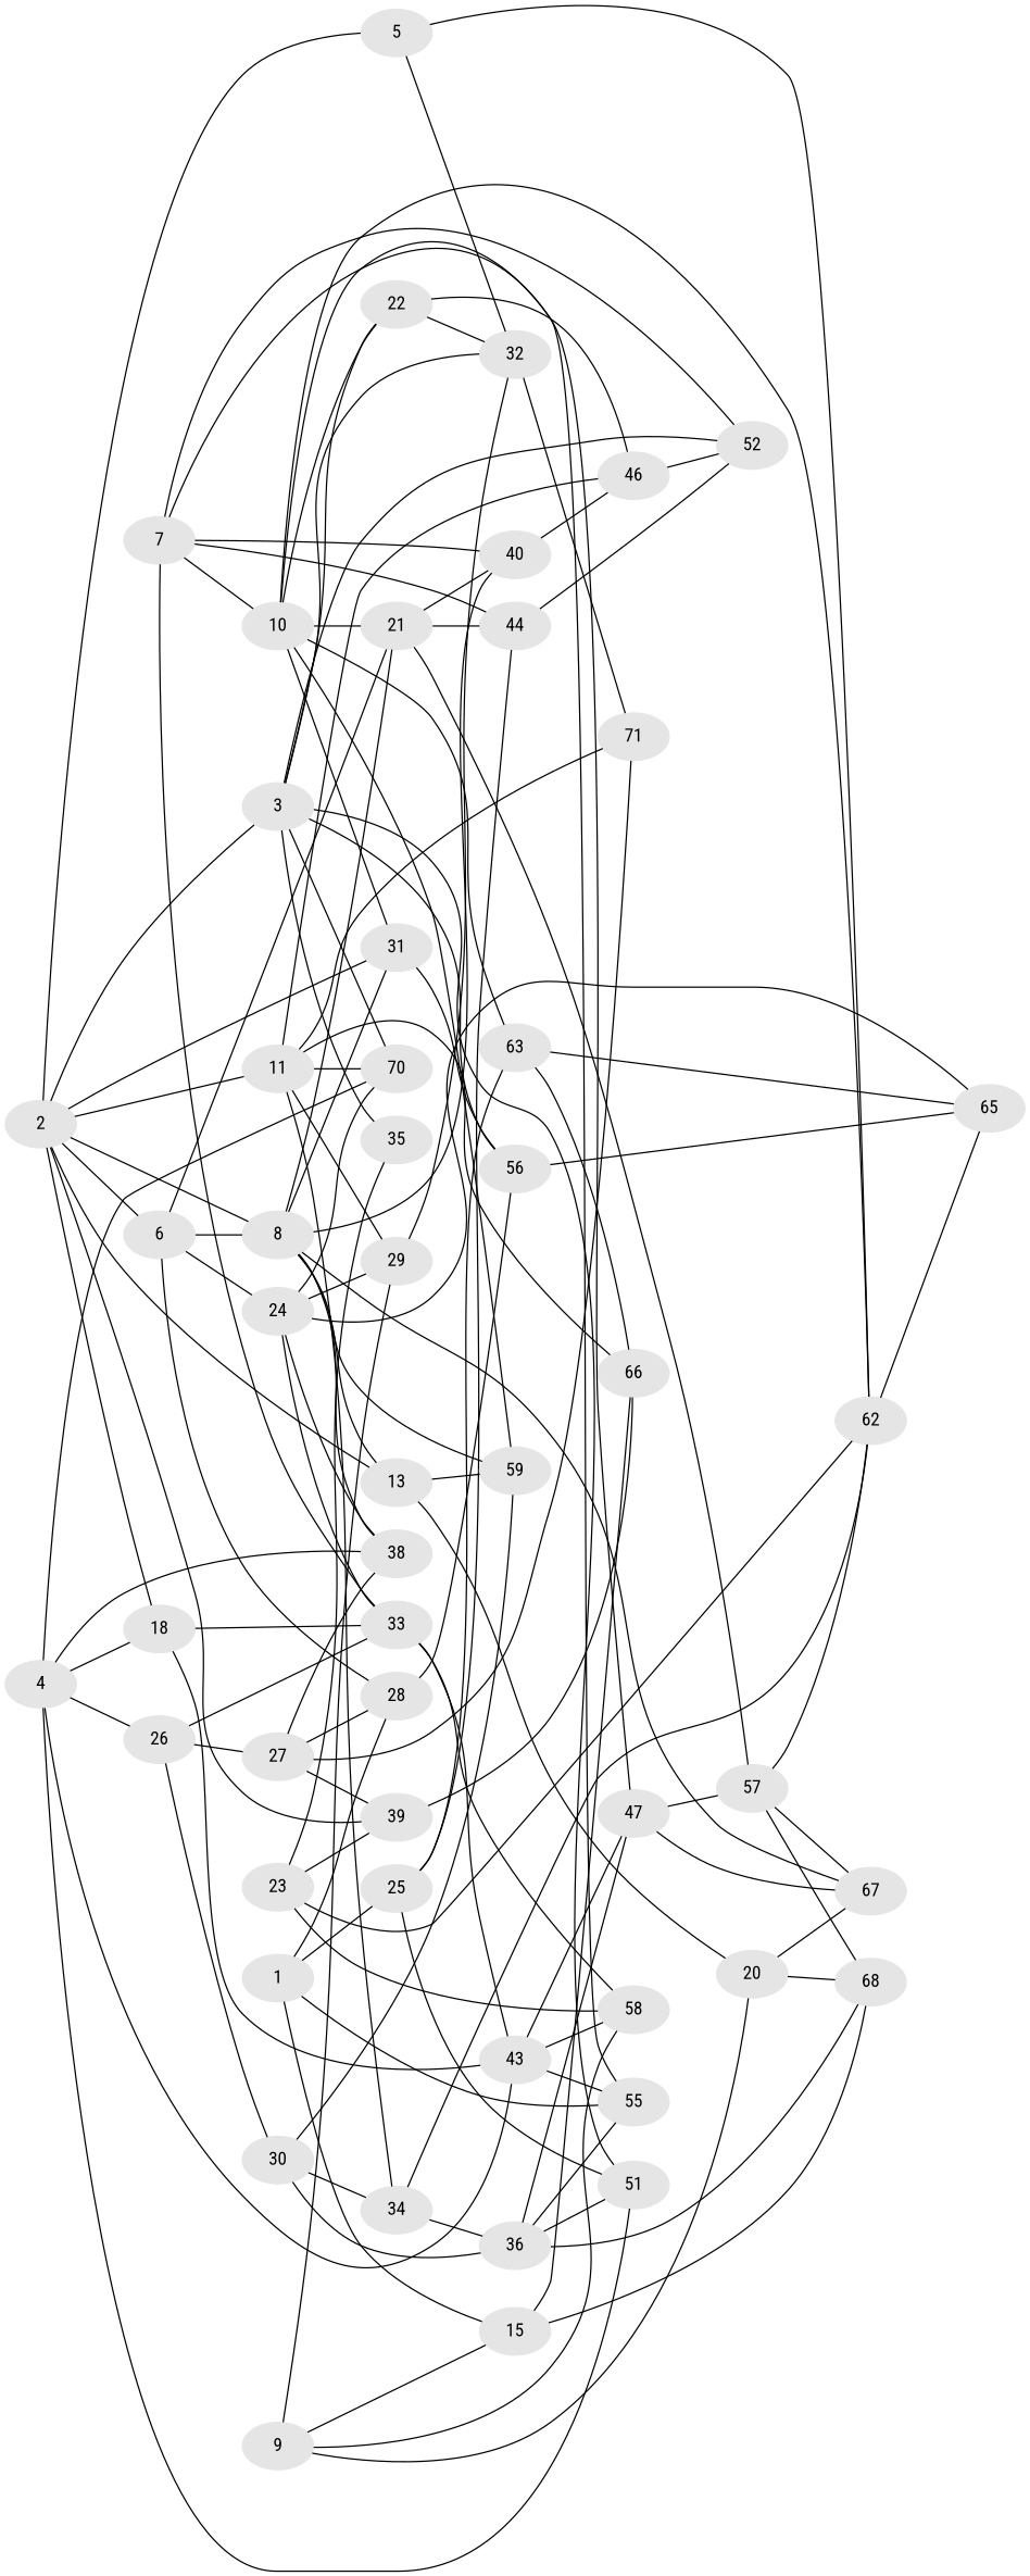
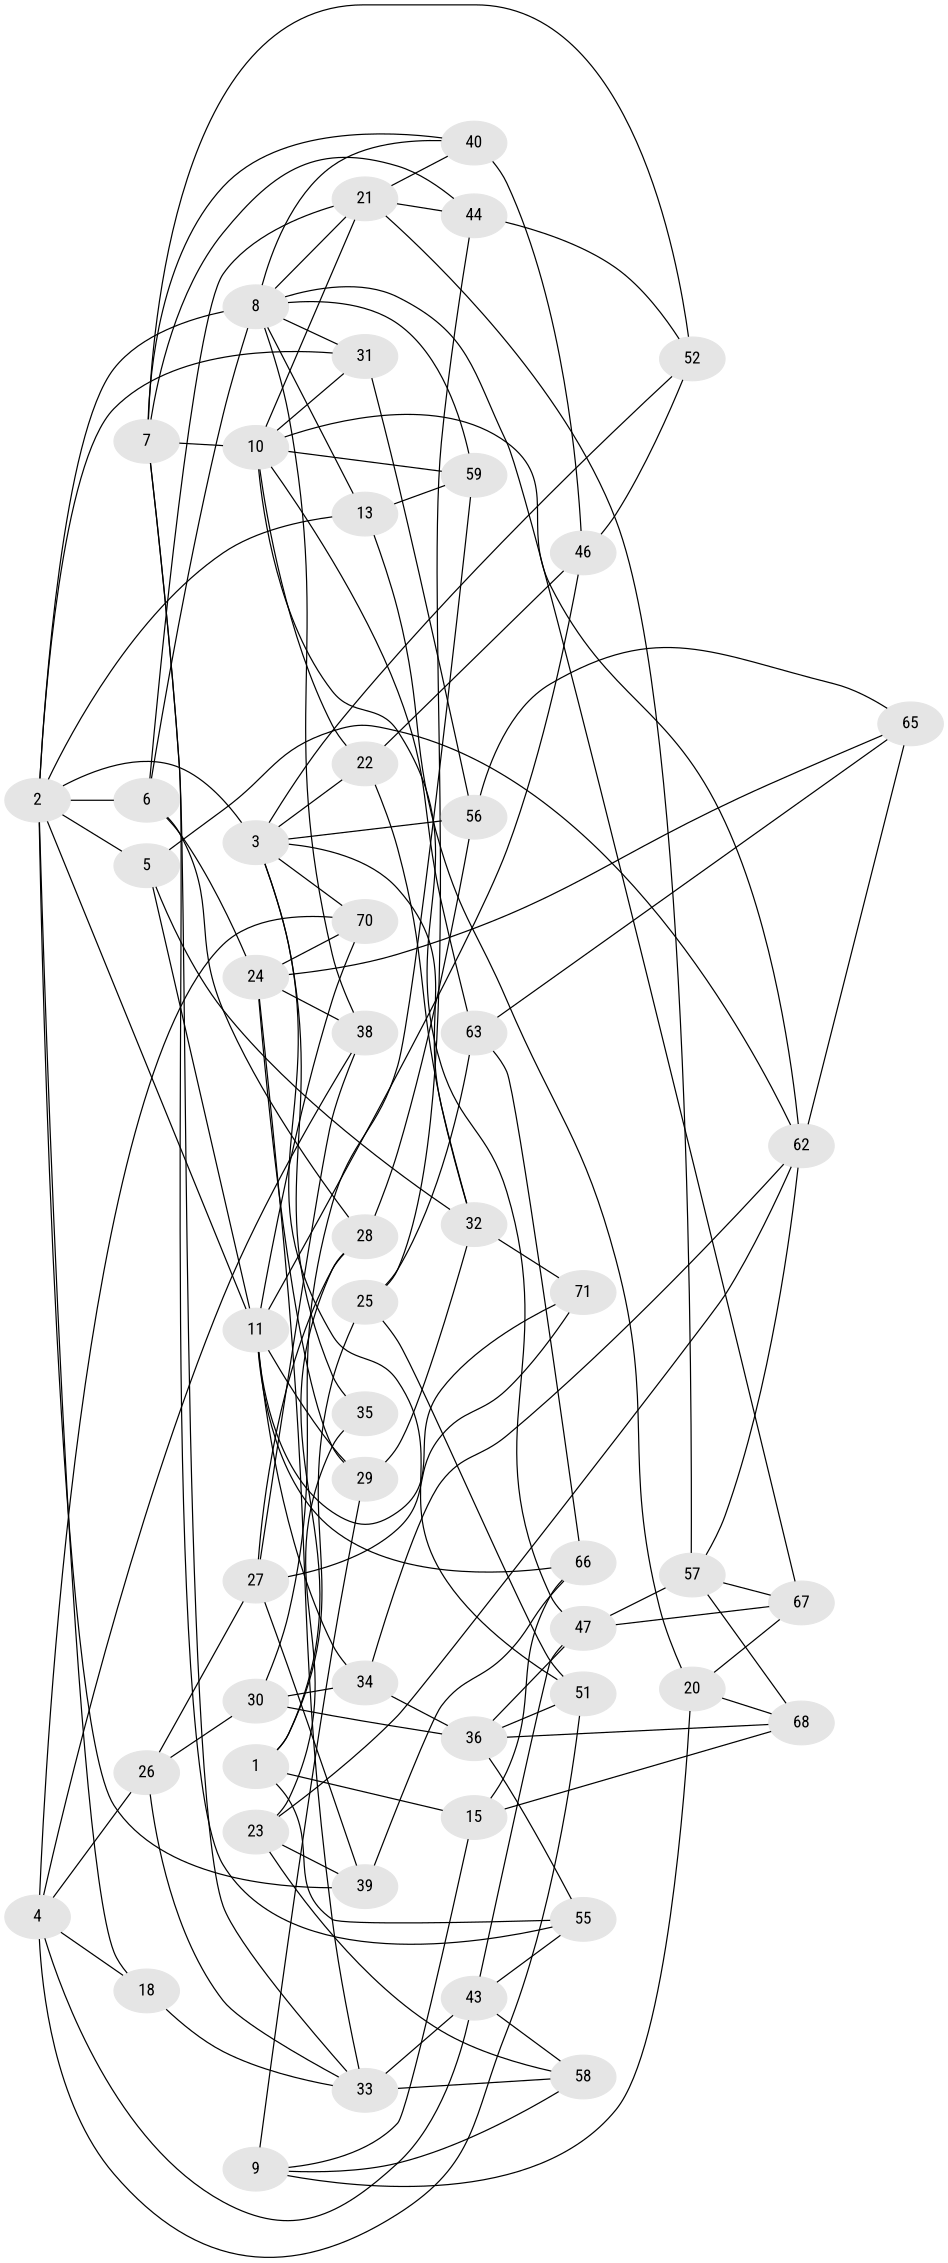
  graph {
    fontname="Roboto Condensed"
    rankdir=LR
    node [color=gray90 fontname="Roboto Condensed" style=filled]
    edge [fontname="Roboto Condensed"]
    1
    15
    25
    28
    55
    66
    n7 [label=68]
    51
    44
    63
    56
    2 [super="+37+64"]
    3 [super="+17"]
    5
    6 [super="+60"]
    8 [super="+12"]
    11 [super="+75+19"]
    18
    31
    39
    13
    22
    32 [super="+76"]
    35
    52
    70
    62 [super="+74"]
    21 [super="+54"]
    24 [super="+41"]
    38
    40 [super="+73"]
    59
    67
    29
    34
    46
    71
    43 [super="+45"]
    33 [super="+48"]
    65
    4 [super="+16"]
    26
    30
    27
    58
    47 [super="+68"]
    20
    57 [super="+61"]
    7 [super="+53"]
    10 [super="+77+72"]
    9
    36 [super="+42"]
    23
    1 -- 15
    1 -- 25
    1 -- 28
    1 -- 55
    15 -- 66
    15 -- n7
    25 -- 51
    25 -- 44
    25 -- 63
    28 -- 56
    44 -- 52
    63 -- 66
    63 -- 65
    56 -- 65
    2 -- 3
    2 -- 5
    2 -- 6
    2 -- 8
    2 -- 11
    2 -- 18
    2 -- 31
    2 -- 39
    2 -- 13
    3 -- 51
    3 -- 56
    3 -- 22
    3 -- 32
    3 -- 35
    3 -- 52
    3 -- 70
+   5 -- 11
    5 -- 32
    5 -- 62
    6 -- 28
    6 -- 8
    6 -- 21
    6 -- 24
    8 -- 31
    8 -- 13
    8 -- 21
    8 -- 38
    8 -- 40 [weight=2]
    8 -- 59
    8 -- 67
    11 -- 66
    11 -- 70
    11 -- 29
    11 -- 34
    11 -- 46
    11 -- 71
-   18 -- 43
    18 -- 33
    31 -- 56
    39 -- 66
    13 -- 59
    13 -- 20
    22 -- 32
    22 -- 46
    32 -- 71 [weight=2]
    62 -- 65
    21 -- 44
    21 -- 40
    21 -- 57
    24 -- 70
    24 -- 38
    24 -- 29
    24 -- 33
    24 -- 65
    40 -- 46
    29 -- 32
    34 -- 62
    34 -- 36
    46 -- 52
    43 -- 55
    43 -- 58
    43 -- 47
    33 -- 43
    33 -- 58
    4 -- 51
    4 -- 18
    4 -- 70
    4 -- 38
    4 -- 43
    4 -- 26
    26 -- 33
    26 -- 30
    26 -- 27
    30 -- 59
    30 -- 34
    30 -- 36
    27 -- 28
    27 -- 39
    27 -- 38
    27 -- 71
    47 -- 67
    47 -- 57 [weight=2]
    20 -- n7
    20 -- 67
    57 -- n7
    57 -- 62
    57 -- 67
    7 -- 55
    7 -- 44
    7 -- 52
    7 -- 40
    7 -- 33
    7 -- 10
    10 -- 63
    10 -- 31
    10 -- 22
    10 -- 62
    10 -- 21
    10 -- 59
    10 -- 47
    9 -- 15
    9 -- 29
    9 -- 58
    9 -- 20
    36 -- 55
    36 -- n7
    36 -- 51
    36 -- 47
    23 -- 39
    23 -- 35
    23 -- 62
    23 -- 58
  }
